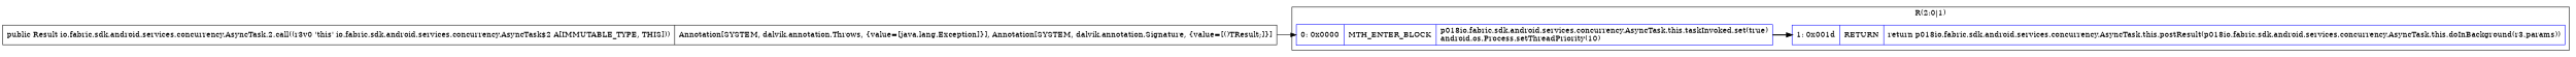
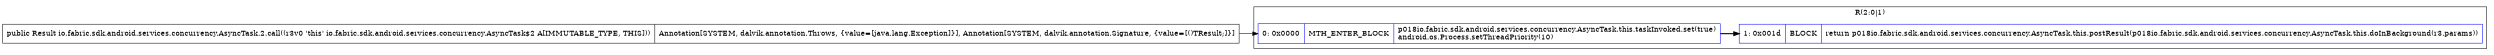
  digraph {
    rankdir=LR
    node [color=blue shape=record]
    n1 [label="{0\:\ 0x0000|MTH_ENTER_BLOCK\l|p018io.fabric.sdk.android.services.concurrency.AsyncTask.this.taskInvoked.set(true)\landroid.os.Process.setThreadPriority(10)\l}"]
-   n2 [label="{1\:\ 0x001d|RETURN\l|return p018io.fabric.sdk.android.services.concurrency.AsyncTask.this.postResult(p018io.fabric.sdk.android.services.concurrency.AsyncTask.this.doInBackground(r3.params))\l}"]
+   n2 [label="{1\:\ 0x001d|BLOCK\l|return p018io.fabric.sdk.android.services.concurrency.AsyncTask.this.postResult(p018io.fabric.sdk.android.services.concurrency.AsyncTask.this.doInBackground(r3.params))\l}"]
    n3 [label="{public Result io.fabric.sdk.android.services.concurrency.AsyncTask.2.call((r3v0 'this' io.fabric.sdk.android.services.concurrency.AsyncTask$2 A[IMMUTABLE_TYPE, THIS]))  | Annotation[SYSTEM, dalvik.annotation.Throws, \{value=[java.lang.Exception]\}], Annotation[SYSTEM, dalvik.annotation.Signature, \{value=[()TResult;]\}]\l}" color=""]
    subgraph cluster_1 {
      label="R(2:0|1)"
      n1
      n2
    }
    n1 -> n2 [style=bold]
    n3 -> n1 [style=solid]
  }
